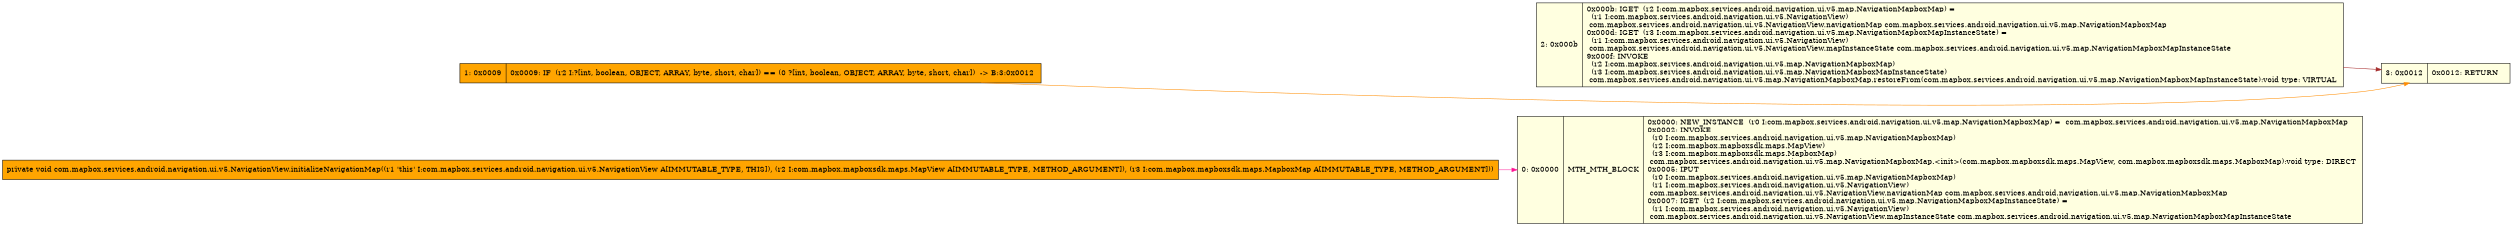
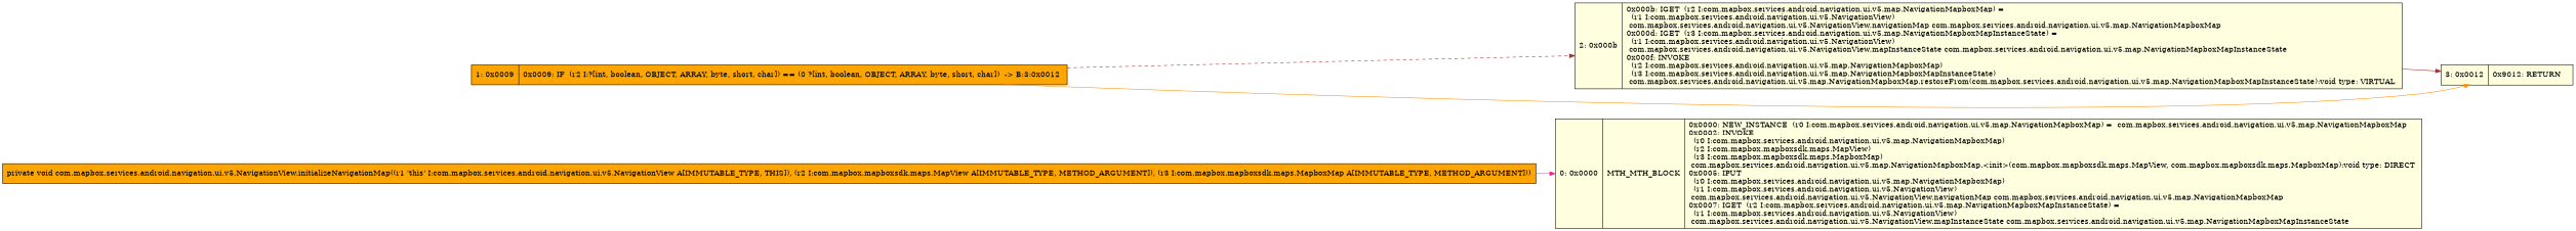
  digraph {
    rankdir=LR
    node [fillcolor=lightyellow shape=record style=filled]
    edge [color=brown]
    n1 [label="{0\:\ 0x0000|MTH_MTH_BLOCK\l|0x0000: NEW_INSTANCE  (r0 I:com.mapbox.services.android.navigation.ui.v5.map.NavigationMapboxMap) =  com.mapbox.services.android.navigation.ui.v5.map.NavigationMapboxMap \l0x0002: INVOKE  \l  (r0 I:com.mapbox.services.android.navigation.ui.v5.map.NavigationMapboxMap)\l  (r2 I:com.mapbox.mapboxsdk.maps.MapView)\l  (r3 I:com.mapbox.mapboxsdk.maps.MapboxMap)\l com.mapbox.services.android.navigation.ui.v5.map.NavigationMapboxMap.\<init\>(com.mapbox.mapboxsdk.maps.MapView, com.mapbox.mapboxsdk.maps.MapboxMap):void type: DIRECT \l0x0005: IPUT  \l  (r0 I:com.mapbox.services.android.navigation.ui.v5.map.NavigationMapboxMap)\l  (r1 I:com.mapbox.services.android.navigation.ui.v5.NavigationView)\l com.mapbox.services.android.navigation.ui.v5.NavigationView.navigationMap com.mapbox.services.android.navigation.ui.v5.map.NavigationMapboxMap \l0x0007: IGET  (r2 I:com.mapbox.services.android.navigation.ui.v5.map.NavigationMapboxMapInstanceState) = \l  (r1 I:com.mapbox.services.android.navigation.ui.v5.NavigationView)\l com.mapbox.services.android.navigation.ui.v5.NavigationView.mapInstanceState com.mapbox.services.android.navigation.ui.v5.map.NavigationMapboxMapInstanceState \l}"]
    n2 [fillcolor=orange label="{1\:\ 0x0009|0x0009: IF  (r2 I:?[int, boolean, OBJECT, ARRAY, byte, short, char]) == (0 ?[int, boolean, OBJECT, ARRAY, byte, short, char])  \-\> B:3:0x0012 \l}"]
-   n3 [label="{2\:\ 0x000b|0x000b: IGET  (r2 I:com.mapbox.services.android.navigation.ui.v5.map.NavigationMapboxMap) = \l  (r1 I:com.mapbox.services.android.navigation.ui.v5.NavigationView)\l com.mapbox.services.android.navigation.ui.v5.NavigationView.navigationMap com.mapbox.services.android.navigation.ui.v5.map.NavigationMapboxMap \l0x000d: IGET  (r3 I:com.mapbox.services.android.navigation.ui.v5.map.NavigationMapboxMapInstanceState) = \l  (r1 I:com.mapbox.services.android.navigation.ui.v5.NavigationView)\l com.mapbox.services.android.navigation.ui.v5.NavigationView.mapInstanceState com.mapbox.services.android.navigation.ui.v5.map.NavigationMapboxMapInstanceState \l9x000f: INVOKE  \l  (r2 I:com.mapbox.services.android.navigation.ui.v5.map.NavigationMapboxMap)\l  (r3 I:com.mapbox.services.android.navigation.ui.v5.map.NavigationMapboxMapInstanceState)\l com.mapbox.services.android.navigation.ui.v5.map.NavigationMapboxMap.restoreFrom(com.mapbox.services.android.navigation.ui.v5.map.NavigationMapboxMapInstanceState):void type: VIRTUAL \l}"]
-   n4 [label="{3\:\ 0x0012|0x0012: RETURN   \l}"]
+   n3 [label="{2\:\ 0x000b|0x000b: IGET  (r2 I:com.mapbox.services.android.navigation.ui.v5.map.NavigationMapboxMap) = \l  (r1 I:com.mapbox.services.android.navigation.ui.v5.NavigationView)\l com.mapbox.services.android.navigation.ui.v5.NavigationView.navigationMap com.mapbox.services.android.navigation.ui.v5.map.NavigationMapboxMap \l0x000d: IGET  (r3 I:com.mapbox.services.android.navigation.ui.v5.map.NavigationMapboxMapInstanceState) = \l  (r1 I:com.mapbox.services.android.navigation.ui.v5.NavigationView)\l com.mapbox.services.android.navigation.ui.v5.NavigationView.mapInstanceState com.mapbox.services.android.navigation.ui.v5.map.NavigationMapboxMapInstanceState \l0x000f: INVOKE  \l  (r2 I:com.mapbox.services.android.navigation.ui.v5.map.NavigationMapboxMap)\l  (r3 I:com.mapbox.services.android.navigation.ui.v5.map.NavigationMapboxMapInstanceState)\l com.mapbox.services.android.navigation.ui.v5.map.NavigationMapboxMap.restoreFrom(com.mapbox.services.android.navigation.ui.v5.map.NavigationMapboxMapInstanceState):void type: VIRTUAL \l}"]
+   n4 [label="{3\:\ 0x0012|0x9012: RETURN   \l}"]
    n5 [fillcolor=orange label="{private void com.mapbox.services.android.navigation.ui.v5.NavigationView.initializeNavigationMap((r1 'this' I:com.mapbox.services.android.navigation.ui.v5.NavigationView A[IMMUTABLE_TYPE, THIS]), (r2 I:com.mapbox.mapboxsdk.maps.MapView A[IMMUTABLE_TYPE, METHOD_ARGUMENT]), (r3 I:com.mapbox.mapboxsdk.maps.MapboxMap A[IMMUTABLE_TYPE, METHOD_ARGUMENT])) }"]
+   n2 -> n3 [style=dashed]
    n2 -> n4 [color=darkorange]
    n3 -> n4
    n5 -> n1 [color=deeppink]
  }
